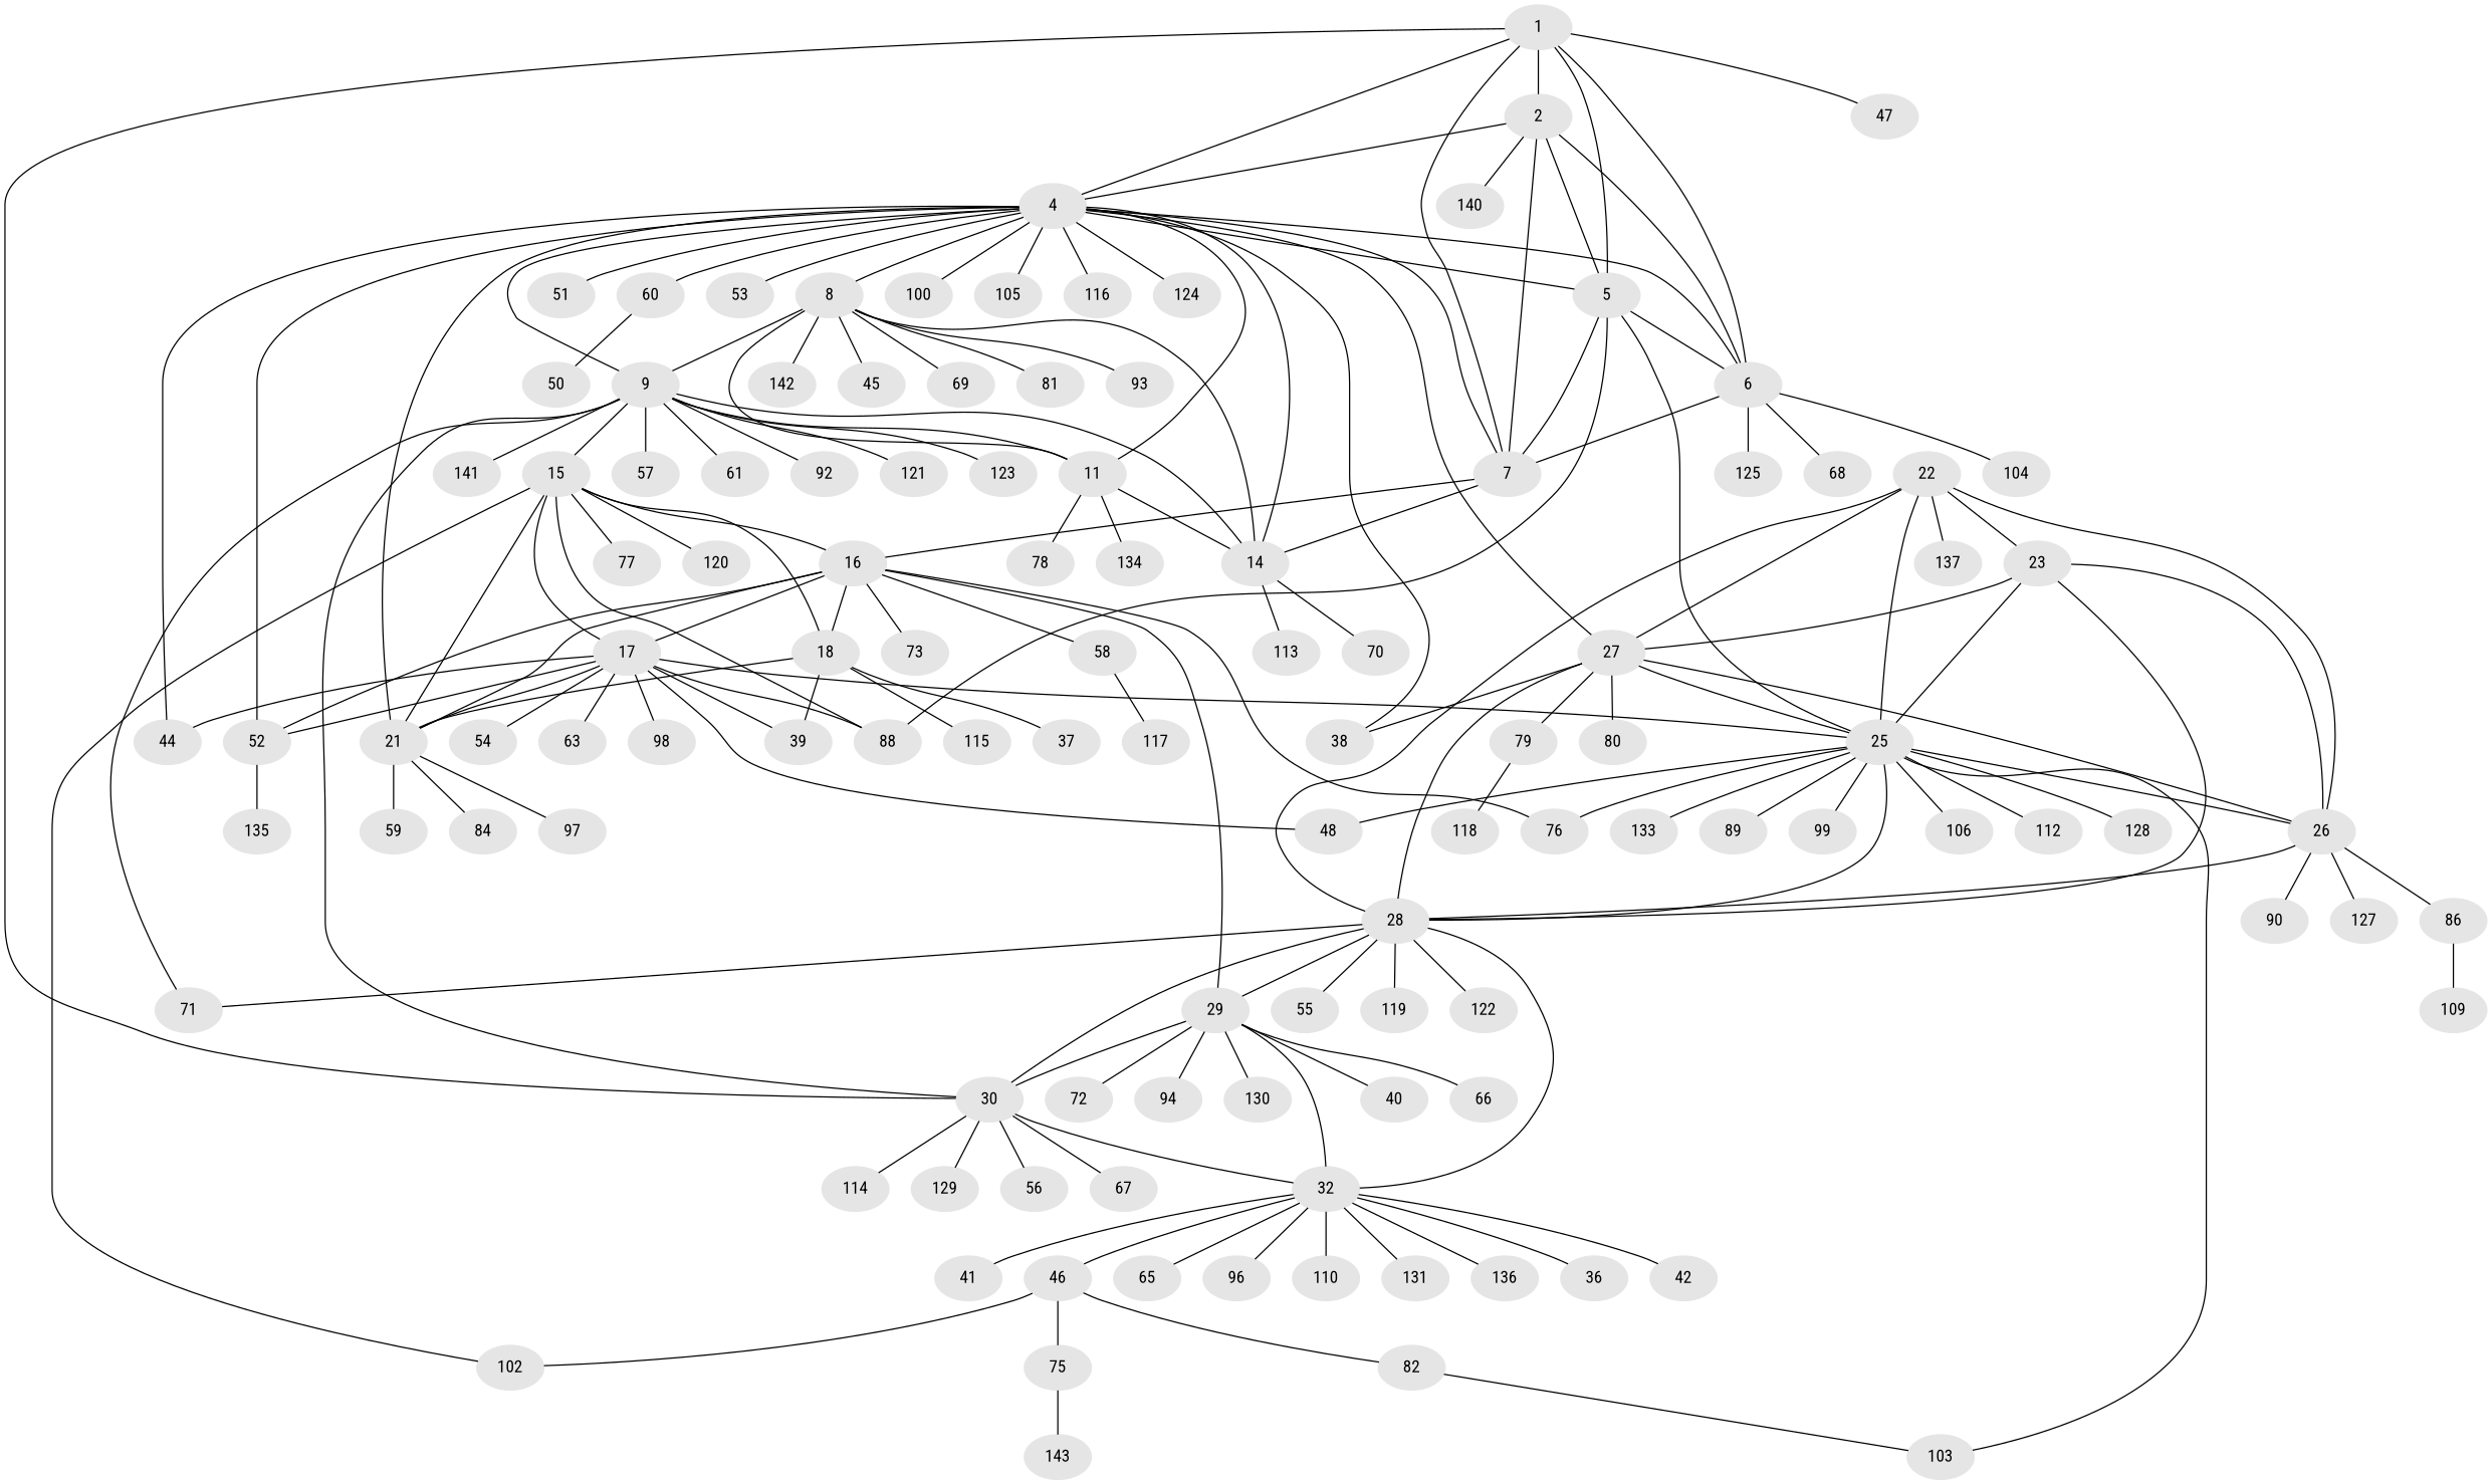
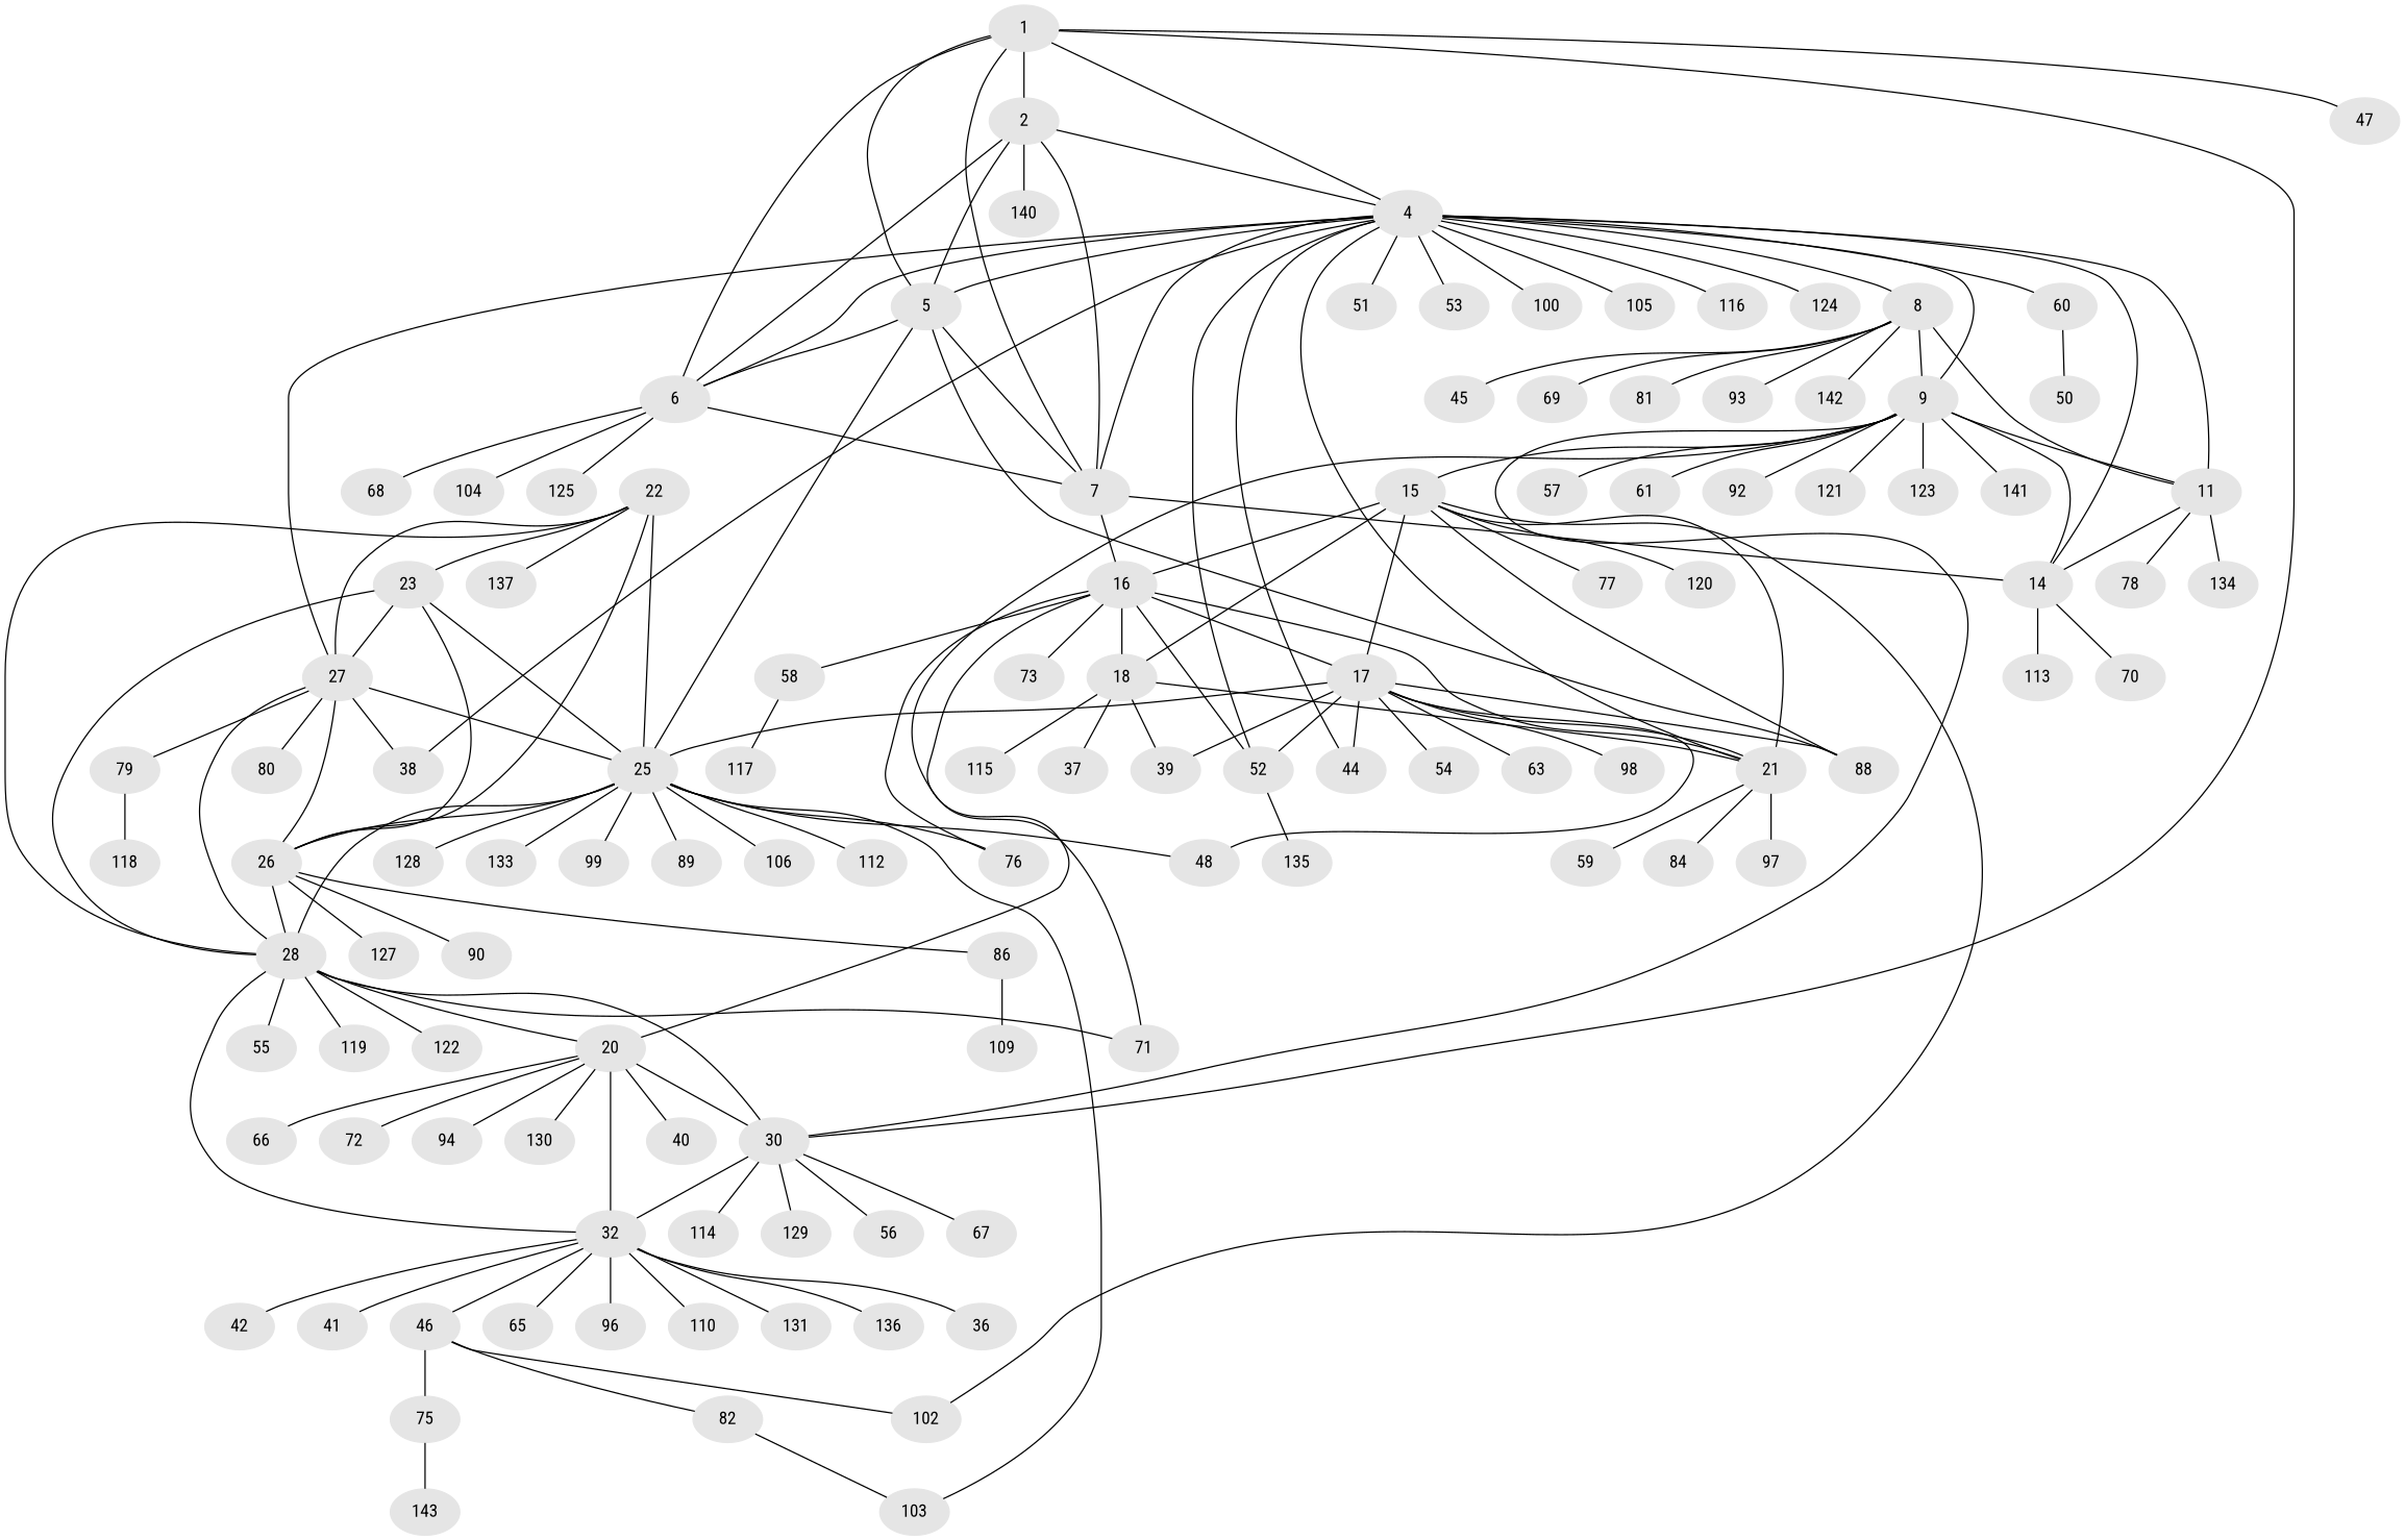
  graph {
    fontname="Roboto Condensed"
    node [color=gray90 fontname="Roboto Condensed" style=filled]
    edge [fontname="Roboto Condensed"]
    1 [super="+108"]
    2 [super="+3"]
    4 [super="+13"]
    5 [super="+144"]
    6 [super="+87"]
    7 [super="+41"]
    30 [super="+33"]
    47
    140
    8 [super="+10"]
    9 [super="+12"]
    11 [super="+74"]
    14 [super="+111"]
    21 [super="+64"]
    n15 [label=27 super="+132"]
    38
    44 [super="+101"]
    51
    52 [super="+126"]
    53
    60
    100
    105
    116
    124
    25 [super="+27"]
    88
    68
    104
    125
    16 [super="+19"]
    32 [super="+35"]
    56
    67
    114
    129
    45
    69
    81
    93
    142
    15 [super="+95"]
    57
    61
    71
    92
    121
    123
    141
    78 [super="+83"]
    134
    70
    113
    59
    84 [super="+107"]
    97
    26 [super="+139"]
    28 [super="+34"]
    79
    80
    135
    50
    76
    48
    89
    99
    103
    106
    112
    128
    133
    17 [super="+20"]
    18 [super="+91"]
-   29 [super="+31"]
+   29 [super="+31" label=20]
    58
    73
    77
    102
    120
    54
    63
    98
    39
    37
    115
    40
    66
    72
    94
    130
    117
    22 [super="+49"]
    23 [super="+138"]
    137
    86
    90
    127
    55
    119
    122
    118
    109
    36
    42
    n105 [label=41]
    46 [super="+62"]
    65 [super="+85"]
    96
    110
    131
    136
    75
    82
    143
    1 -- 2 [weight=2]
    1 -- 4
    1 -- 5
    1 -- 6
    1 -- 7
    1 -- 30
    1 -- 47
    2 -- 4 [weight=2]
    2 -- 5 [weight=2]
    2 -- 6 [weight=2]
    2 -- 7 [weight=2]
    2 -- 140
    4 -- 5
    4 -- 6
    4 -- 7
    4 -- 8 [weight=2]
    4 -- 9 [weight=2]
    4 -- 11
    4 -- 14
    4 -- 21
    4 -- n15
    4 -- 38
    4 -- 44
    4 -- 51
    4 -- 52
    4 -- 53
    4 -- 60
    4 -- 100
    4 -- 105
    4 -- 116
    4 -- 124
    5 -- 6
    5 -- 7
    5 -- 25
    5 -- 88
    6 -- 7
    6 -- 68
    6 -- 104
    6 -- 125
    7 -- 14
    7 -- 16
    30 -- 32 [weight=4]
    30 -- 56
    30 -- 67
    30 -- 114
    30 -- 129
    8 -- 9 [weight=4]
    8 -- 11 [weight=2]
-   8 -- 14 [weight=2]
    8 -- 45
    8 -- 69
    8 -- 81
    8 -- 93
    8 -- 142
    9 -- 30
    9 -- 11 [weight=2]
    9 -- 14 [weight=2]
    9 -- 15
    9 -- 57
    9 -- 61
    9 -- 71
    9 -- 92
    9 -- 121
    9 -- 123
    9 -- 141
    11 -- 14
    11 -- 78
    11 -- 134
    14 -- 70
    14 -- 113
    21 -- 59
    21 -- 84
    21 -- 97
    n15 -- 38
    n15 -- 25 [weight=2]
    n15 -- 26
    n15 -- 28
    n15 -- 79
    n15 -- 80
    52 -- 135
    60 -- 50
    25 -- 26 [weight=2]
    25 -- 28 [weight=2]
    25 -- 76
    25 -- 48
    25 -- 89
    25 -- 99
    25 -- 103
    25 -- 106
    25 -- 112
    25 -- 128
    25 -- 133
    16 -- 21 [weight=2]
    16 -- 52
    16 -- 76
    16 -- 17 [weight=4]
    16 -- 18 [weight=2]
    16 -- 29
    16 -- 58
    16 -- 73
    32 -- 36
    32 -- 42
    32 -- n105
    32 -- 46
    32 -- 65
    32 -- 96
    32 -- 110
    32 -- 131
    32 -- 136
    15 -- 21
    15 -- 88
    15 -- 16 [weight=2]
    15 -- 17 [weight=2]
    15 -- 18
    15 -- 77
    15 -- 102
    15 -- 120
    26 -- 28
    26 -- 86
    26 -- 90
    26 -- 127
    28 -- 30 [weight=2]
    28 -- 32 [weight=2]
    28 -- 71
    28 -- 29 [weight=2]
    28 -- 55
    28 -- 119
    28 -- 122
    79 -- 118
    17 -- 21 [weight=2]
    17 -- 44
    17 -- 52
    17 -- 25
    17 -- 88
    17 -- 48
    17 -- 54
    17 -- 63
    17 -- 98
    17 -- 39 [weight=2]
    18 -- 21
    18 -- 39
    18 -- 37
    18 -- 115
    29 -- 30 [weight=4]
    29 -- 32 [weight=4]
    29 -- 40
    29 -- 66
    29 -- 72
    29 -- 94
    29 -- 130
    58 -- 117
    22 -- n15
    22 -- 25 [weight=2]
    22 -- 26
    22 -- 28
    22 -- 23
    22 -- 137
    23 -- n15
    23 -- 25 [weight=2]
    23 -- 26
    23 -- 28
    86 -- 109
    46 -- 102
    46 -- 75
    46 -- 82
    75 -- 143
    82 -- 103
  }
